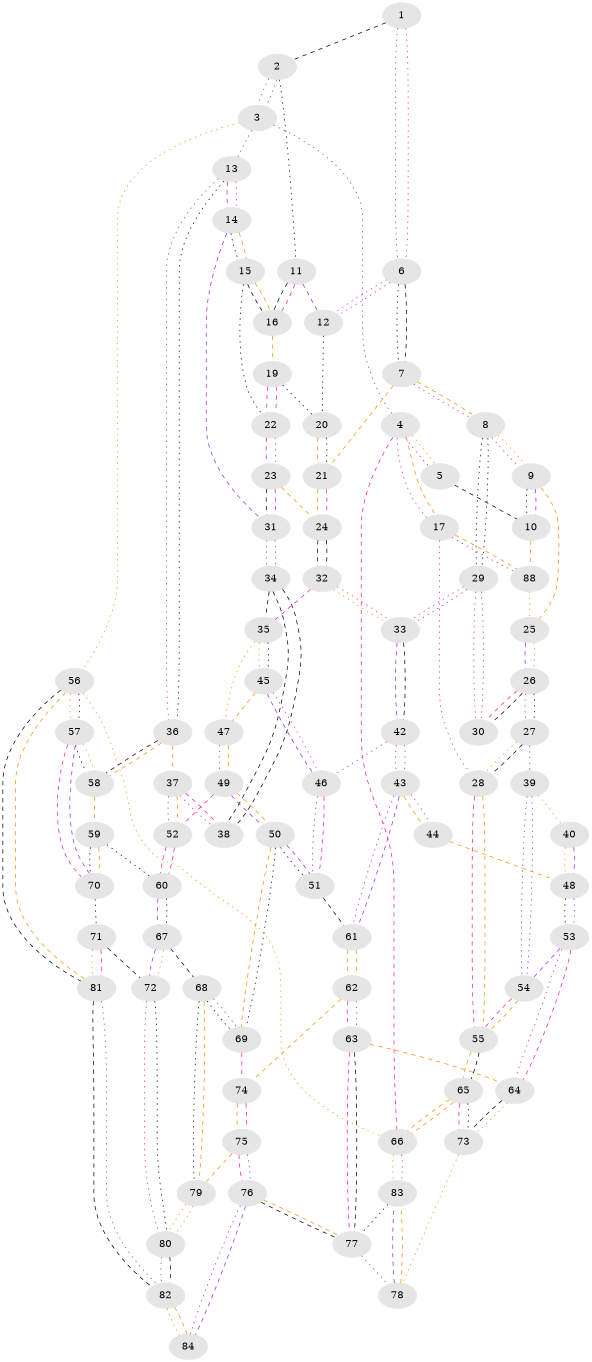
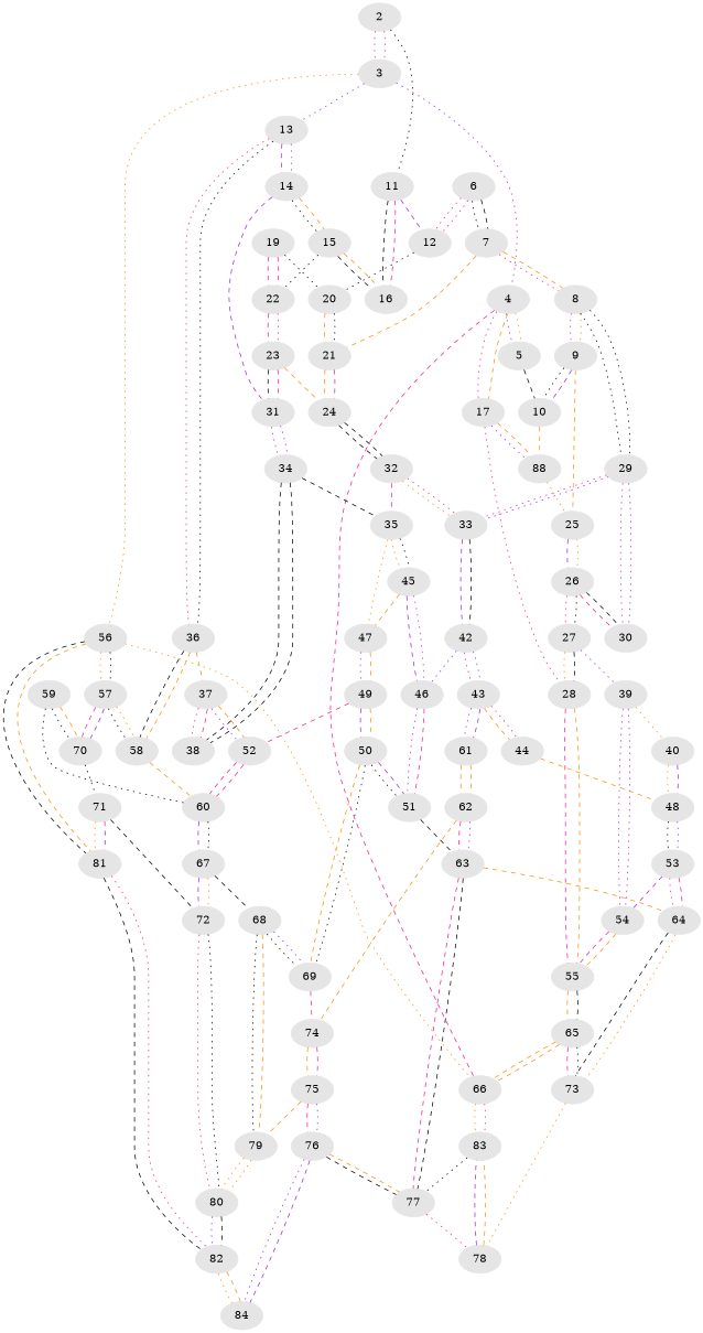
  graph {
    node [color=gray90 style=filled]
    edge [color=darkorange style=dashed]
-   1
    2
    6
    3
    11
    7
    12
    4
    13
    56
    16
    5
    17
    66
    14
    36
    57
    81
    10
    n20 [label=88]
    28
    83
    8
    21
    20
    9
    29
    24
    25
    30
    33
    26
    19
    15
    31
    37
    58
    22
    34
    23
    55
    32
    35
    27
    39
    40
    54
    65
    42
    38
    45
    47
    43
    46
    52
    59
    60
    49
    48
    53
    44
    61
    51
    62
    50
    64
    69
    74
    67
    73
    70
    82
    71
    68
    72
    63
    77
    75
    78
    79
    80
    76
    84
-   1 -- 2 [color=black]
-   1 -- 6 [color=purple style=dotted]
-   1 -- 6 [color=deeppink style=dotted]
    2 -- 3 [color=deeppink style=dotted]
    2 -- 3 [color=deeppink style=dotted]
    2 -- 11 [color=black style=dotted]
    6 -- 7 [color=black style=dotted]
    6 -- 7 [color=black]
    6 -- 12 [color=deeppink style=dotted]
    6 -- 12 [color=deeppink style=dotted]
    3 -- 4 [color=purple style=dotted]
    3 -- 13 [color=purple style=dotted]
    3 -- 56 [style=dotted]
    11 -- 12 [color=purple]
    11 -- 16 [color=black]
    11 -- 16 [color=deeppink]
    7 -- 8 [color=deeppink style=dotted]
    7 -- 8
    7 -- 21
    12 -- 20 [color=black style=dotted]
    4 -- 5 [color=purple style=dotted]
    4 -- 5 [style=dotted]
    4 -- 17 [color=deeppink style=dotted]
    4 -- 17
    4 -- 66 [color=deeppink]
    13 -- 14 [color=purple]
    13 -- 14 [color=deeppink style=dotted]
    13 -- 36 [color=deeppink style=dotted]
    13 -- 36 [color=black style=dotted]
    56 -- 66 [style=dotted]
    56 -- 57 [style=dotted]
    56 -- 57 [color=black style=dotted]
    56 -- 81 [color=black]
    56 -- 81
-   16 -- 19
    5 -- 10 [color=black]
    17 -- n20 [color=purple style=dotted]
    17 -- n20
    17 -- 28 [color=deeppink style=dotted]
    66 -- 83 [style=dotted]
    66 -- 83 [color=deeppink style=dotted]
    14 -- 15 [color=black style=dotted]
    14 -- 15
    14 -- 31 [color=purple]
    36 -- 37
    36 -- 58 [color=black]
    36 -- 58
    57 -- 58 [color=black style=dotted]
    57 -- 58 [style=dotted]
    57 -- 70 [color=deeppink]
    57 -- 70 [color=purple]
    81 -- 82 [color=black]
    81 -- 82 [color=deeppink style=dotted]
    10 -- n20
    n20 -- 25 [style=dotted]
    28 -- 55 [color=deeppink]
    28 -- 55
    83 -- 77 [color=black style=dotted]
    8 -- 9 [color=deeppink style=dotted]
    8 -- 9 [style=dotted]
    8 -- 29 [color=black style=dotted]
    8 -- 29 [color=black style=dotted]
    21 -- 24
    21 -- 24 [color=deeppink]
    20 -- 21
    20 -- 21 [color=black style=dotted]
    9 -- 10 [color=black style=dotted]
    9 -- 10 [color=purple]
    9 -- 25
    29 -- 30 [color=deeppink style=dotted]
    29 -- 30 [color=purple style=dotted]
    29 -- 33 [color=deeppink style=dotted]
    29 -- 33 [color=purple style=dotted]
    24 -- 32 [color=black]
    24 -- 32 [color=black]
    25 -- 26 [color=purple]
    25 -- 26 [style=dotted]
    33 -- 42 [color=purple]
    33 -- 42 [color=black]
    26 -- 30 [color=deeppink]
    26 -- 30 [color=black]
    26 -- 27 [color=deeppink style=dotted]
    26 -- 27 [color=black style=dotted]
    19 -- 20 [color=black style=dotted]
    19 -- 22 [color=deeppink]
    19 -- 22 [color=deeppink]
    15 -- 16 [color=black]
    15 -- 16
    15 -- 22 [color=black style=dotted]
    31 -- 34 [color=deeppink style=dotted]
    31 -- 34 [color=purple style=dotted]
    37 -- 38 [color=deeppink style=dotted]
    37 -- 38 [color=deeppink]
    37 -- 52 [color=purple style=dotted]
    37 -- 52
-   58 -- 59
+   58 -- 60
    22 -- 23 [color=deeppink]
    22 -- 23 [color=deeppink style=dotted]
    34 -- 35 [color=black]
    34 -- 38 [color=black]
    34 -- 38 [color=black]
    23 -- 24
    23 -- 31 [color=black]
    23 -- 31 [color=deeppink]
    55 -- 65
    55 -- 65 [color=black]
    32 -- 33 [style=dotted]
    32 -- 33 [color=deeppink style=dotted]
    32 -- 35 [color=deeppink]
    35 -- 45 [style=dotted]
    35 -- 45 [color=black style=dotted]
    35 -- 47 [style=dotted]
    27 -- 28 [style=dotted]
    27 -- 28 [color=black]
    27 -- 39 [color=purple style=dotted]
    39 -- 40 [style=dotted]
    39 -- 54 [color=purple style=dotted]
    39 -- 54 [color=purple style=dotted]
    40 -- 48 [style=dotted]
    40 -- 48 [color=purple]
    54 -- 55 [color=deeppink]
    54 -- 55
    65 -- 66
    65 -- 66
    65 -- 73 [color=deeppink]
    65 -- 73 [color=black style=dotted]
    42 -- 43 [color=deeppink style=dotted]
    42 -- 43 [color=purple style=dotted]
    42 -- 46 [color=purple style=dotted]
    45 -- 47
    45 -- 46 [color=purple]
    45 -- 46 [color=deeppink style=dotted]
    47 -- 49 [color=deeppink style=dotted]
    47 -- 49
    43 -- 44
    43 -- 44 [color=deeppink style=dotted]
    43 -- 61 [color=purple style=dotted]
    43 -- 61 [color=purple]
    46 -- 51 [color=purple style=dotted]
    46 -- 51 [color=deeppink]
    52 -- 60 [color=deeppink]
    52 -- 60 [color=deeppink]
    59 -- 60 [color=black style=dotted]
    59 -- 70 [color=black style=dotted]
    59 -- 70
    60 -- 67 [color=purple]
    60 -- 67 [color=black style=dotted]
    49 -- 52 [color=deeppink]
    49 -- 50 [color=purple]
    49 -- 50
    48 -- 53 [color=black style=dotted]
    48 -- 53 [color=purple style=dotted]
    53 -- 54 [color=purple]
    53 -- 64 [color=deeppink style=dotted]
    53 -- 64 [color=deeppink]
    44 -- 48
    61 -- 62
    61 -- 62
-   51 -- 61 [color=black]
+   51 -- 63 [color=black]
    62 -- 74
    62 -- 63 [color=deeppink]
    62 -- 63 [color=purple style=dotted]
    50 -- 51 [color=black style=dotted]
    50 -- 51 [color=purple]
    50 -- 69
    50 -- 69 [color=black style=dotted]
    64 -- 73 [color=black]
    64 -- 73 [style=dotted]
    69 -- 74 [color=deeppink]
    74 -- 75
    74 -- 75 [color=deeppink]
    67 -- 68 [color=black]
    67 -- 72 [color=purple]
    67 -- 72 [style=dotted]
    73 -- 78 [style=dotted]
    70 -- 71 [color=black style=dotted]
    82 -- 84 [style=dotted]
    82 -- 84
    71 -- 81 [style=dotted]
    71 -- 81 [color=deeppink]
    71 -- 72 [color=black]
    68 -- 69 [color=black style=dotted]
    68 -- 69 [color=purple style=dotted]
    68 -- 79 [color=black style=dotted]
    68 -- 79
    72 -- 80 [color=deeppink style=dotted]
    72 -- 80 [color=black style=dotted]
    63 -- 64
    63 -- 77 [color=deeppink]
    63 -- 77 [color=black]
    77 -- 78 [color=deeppink style=dotted]
    75 -- 79
    75 -- 76 [color=deeppink]
    75 -- 76 [color=purple style=dotted]
    78 -- 83 [color=purple]
    78 -- 83
    79 -- 80 [style=dotted]
    79 -- 80 [style=dotted]
    80 -- 82 [color=purple style=dotted]
    80 -- 82 [color=black]
    76 -- 77 [color=black]
    76 -- 77
    76 -- 84 [color=purple style=dotted]
    76 -- 84 [color=purple]
  }
